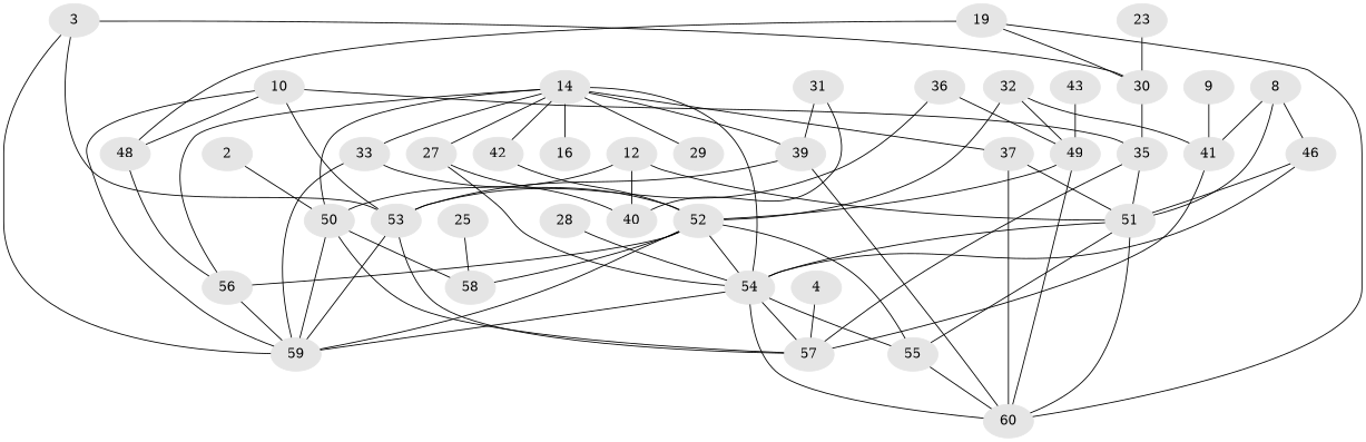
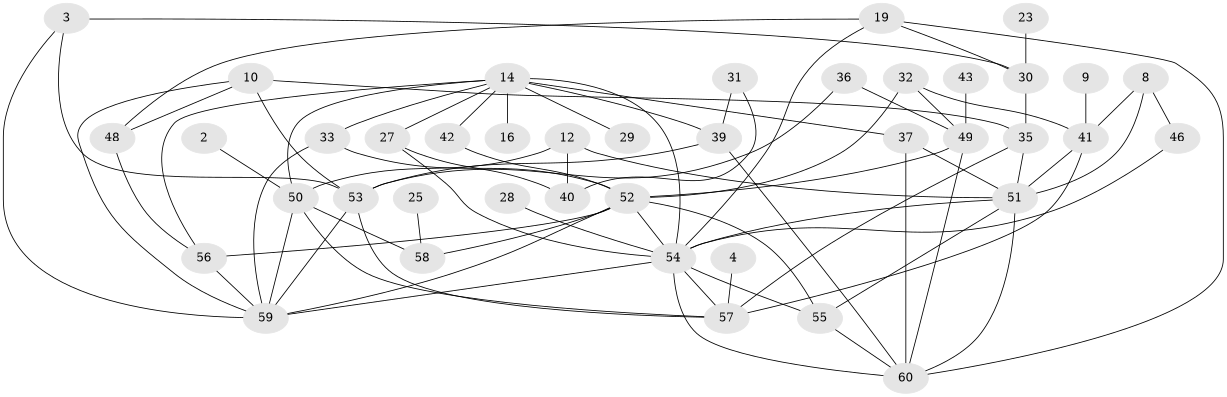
  graph {
    node [color=gray90 style=filled]
    edge [weight=1.0]
    2
    50
    59
    57
    58
    3
    30
    53
    35
    4
    39
    60
    8
    41
    46
    51
    54
    9
    10
    48
    56
    12
    40
    55
    14
    16
    27
    29
    33
    37
    42
    52
    19
    23
    25
    28
    31
    32
    49
    36
    43
    2 -- 50
    50 -- 59
    50 -- 57
    50 -- 58
    3 -- 59
    3 -- 30
    3 -- 53
    30 -- 35
    53 -- 59
    53 -- 57
    35 -- 57
    35 -- 51
    4 -- 57
    39 -- 53
    39 -- 60
    8 -- 41
    8 -- 46
    8 -- 51
    41 -- 57
-   46 -- 51
+   41 -- 51
    46 -- 54
    51 -- 60
    51 -- 54
    51 -- 55
    54 -- 59
    54 -- 57
    54 -- 60
    54 -- 55
    9 -- 41
    10 -- 59
    10 -- 53
    10 -- 35
    10 -- 48
    48 -- 56
    56 -- 59
    12 -- 50
    12 -- 51
    12 -- 40
    55 -- 60
    14 -- 50
    14 -- 39
    14 -- 54
    14 -- 56
    14 -- 16 [weight=2.0]
    14 -- 27
    14 -- 29
    14 -- 33
    14 -- 37
    14 -- 42
    27 -- 54
    27 -- 40
    33 -- 59
    33 -- 52
    37 -- 60
    37 -- 51
    42 -- 52
    52 -- 59
    52 -- 58
    52 -- 54
    52 -- 56 [weight=2.0]
    52 -- 55
    19 -- 30
    19 -- 60
+   19 -- 54
    19 -- 48
    23 -- 30
    25 -- 58
    28 -- 54
    31 -- 39
    31 -- 40
    32 -- 41
    32 -- 52
    32 -- 49
    49 -- 60
    49 -- 52
    36 -- 53
    36 -- 49
    43 -- 49
  }
